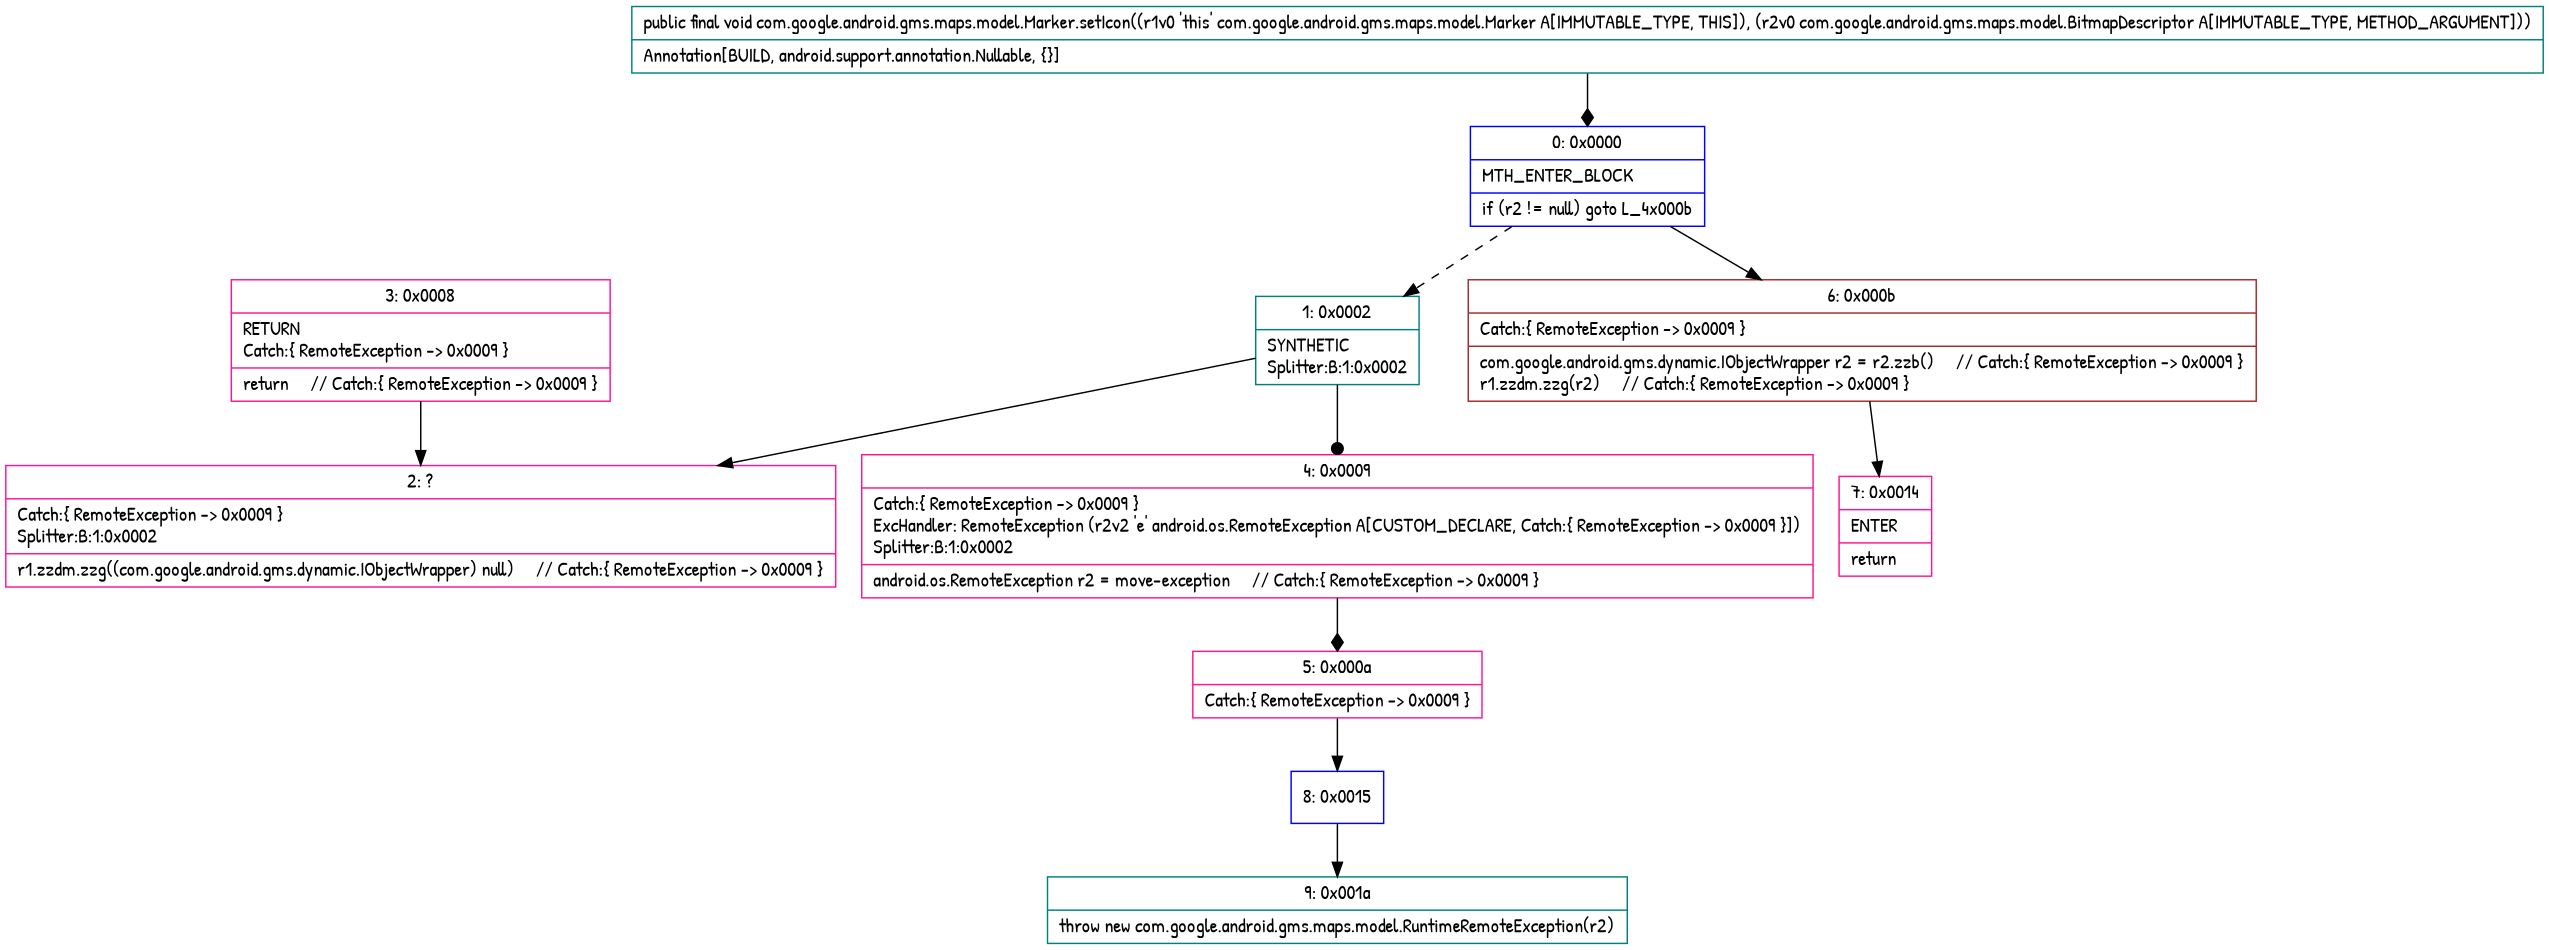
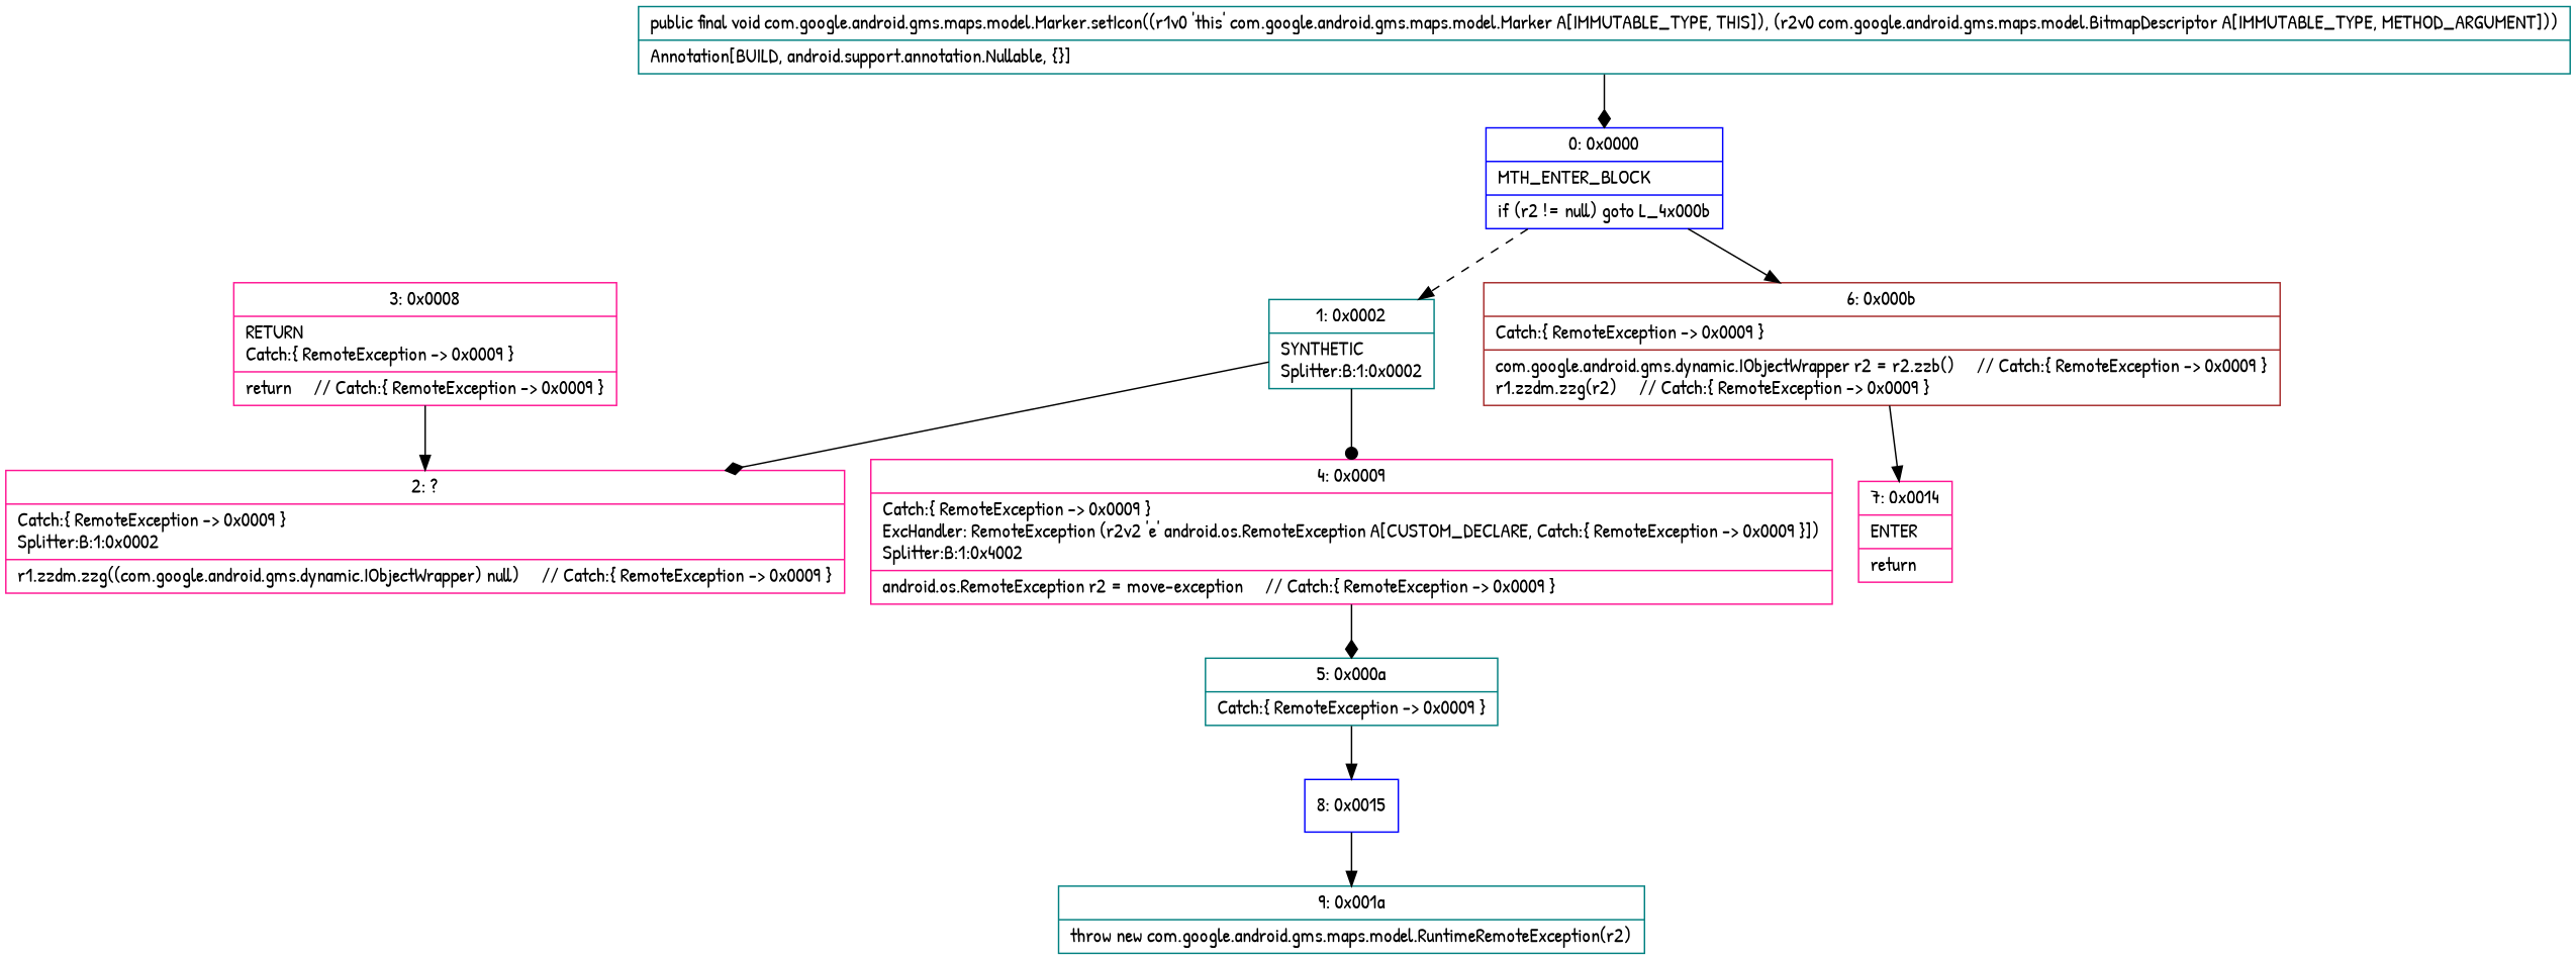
  digraph {
    fontname="Patrick Hand"
    node [color=deeppink fontname="Patrick Hand" shape=record]
    edge [arrowhead=normal fontname="Patrick Hand"]
    n1 [color=blue label="{0\:\ 0x0000|MTH_ENTER_BLOCK\l|if (r2 != null) goto L_4x000b\l}"]
    n2 [color=teal label="{1\:\ 0x0002|SYNTHETIC\lSplitter:B:1:0x0002\l}"]
    n3 [color=brown label="{6\:\ 0x000b|Catch:\{ RemoteException \-\> 0x0009 \}\l|com.google.android.gms.dynamic.IObjectWrapper r2 = r2.zzb()     \/\/ Catch:\{ RemoteException \-\> 0x0009 \}\lr1.zzdm.zzg(r2)     \/\/ Catch:\{ RemoteException \-\> 0x0009 \}\l}"]
    n4 [label="{2\:\ ?|Catch:\{ RemoteException \-\> 0x0009 \}\lSplitter:B:1:0x0002\l|r1.zzdm.zzg((com.google.android.gms.dynamic.IObjectWrapper) null)     \/\/ Catch:\{ RemoteException \-\> 0x0009 \}\l}"]
-   n5 [label="{4\:\ 0x0009|Catch:\{ RemoteException \-\> 0x0009 \}\lExcHandler: RemoteException (r2v2 'e' android.os.RemoteException A[CUSTOM_DECLARE, Catch:\{ RemoteException \-\> 0x0009 \}])\lSplitter:B:1:0x0002\l|android.os.RemoteException r2 = move\-exception     \/\/ Catch:\{ RemoteException \-\> 0x0009 \}\l}"]
+   n5 [label="{4\:\ 0x0009|Catch:\{ RemoteException \-\> 0x0009 \}\lExcHandler: RemoteException (r2v2 'e' android.os.RemoteException A[CUSTOM_DECLARE, Catch:\{ RemoteException \-\> 0x0009 \}])\lSplitter:B:1:0x4002\l|android.os.RemoteException r2 = move\-exception     \/\/ Catch:\{ RemoteException \-\> 0x0009 \}\l}"]
    n6 [label="{7\:\ 0x0014|ENTER\l|return\l}"]
-   n7 [label="{5\:\ 0x000a|Catch:\{ RemoteException \-\> 0x0009 \}\l}"]
+   n7 [color=teal label="{5\:\ 0x000a|Catch:\{ RemoteException \-\> 0x0009 \}\l}"]
    n8 [label="{3\:\ 0x0008|RETURN\lCatch:\{ RemoteException \-\> 0x0009 \}\l|return     \/\/ Catch:\{ RemoteException \-\> 0x0009 \}\l}"]
    n9 [color=blue label="{8\:\ 0x0015}"]
    n10 [color=teal label="{9\:\ 0x001a|throw new com.google.android.gms.maps.model.RuntimeRemoteException(r2)\l}"]
    n11 [color=teal label="{public final void com.google.android.gms.maps.model.Marker.setIcon((r1v0 'this' com.google.android.gms.maps.model.Marker A[IMMUTABLE_TYPE, THIS]), (r2v0 com.google.android.gms.maps.model.BitmapDescriptor A[IMMUTABLE_TYPE, METHOD_ARGUMENT]))  | Annotation[BUILD, android.support.annotation.Nullable, \{\}]\l}"]
    n1 -> n2 [style=dashed]
    n1 -> n3
-   n2 -> n4
+   n2 -> n4 [arrowhead=diamond]
    n2 -> n5 [arrowhead=dot]
    n3 -> n6
    n5 -> n7 [arrowhead=diamond]
    n7 -> n9
    n8 -> n4
    n9 -> n10
    n11 -> n1 [arrowhead=diamond]
  }
